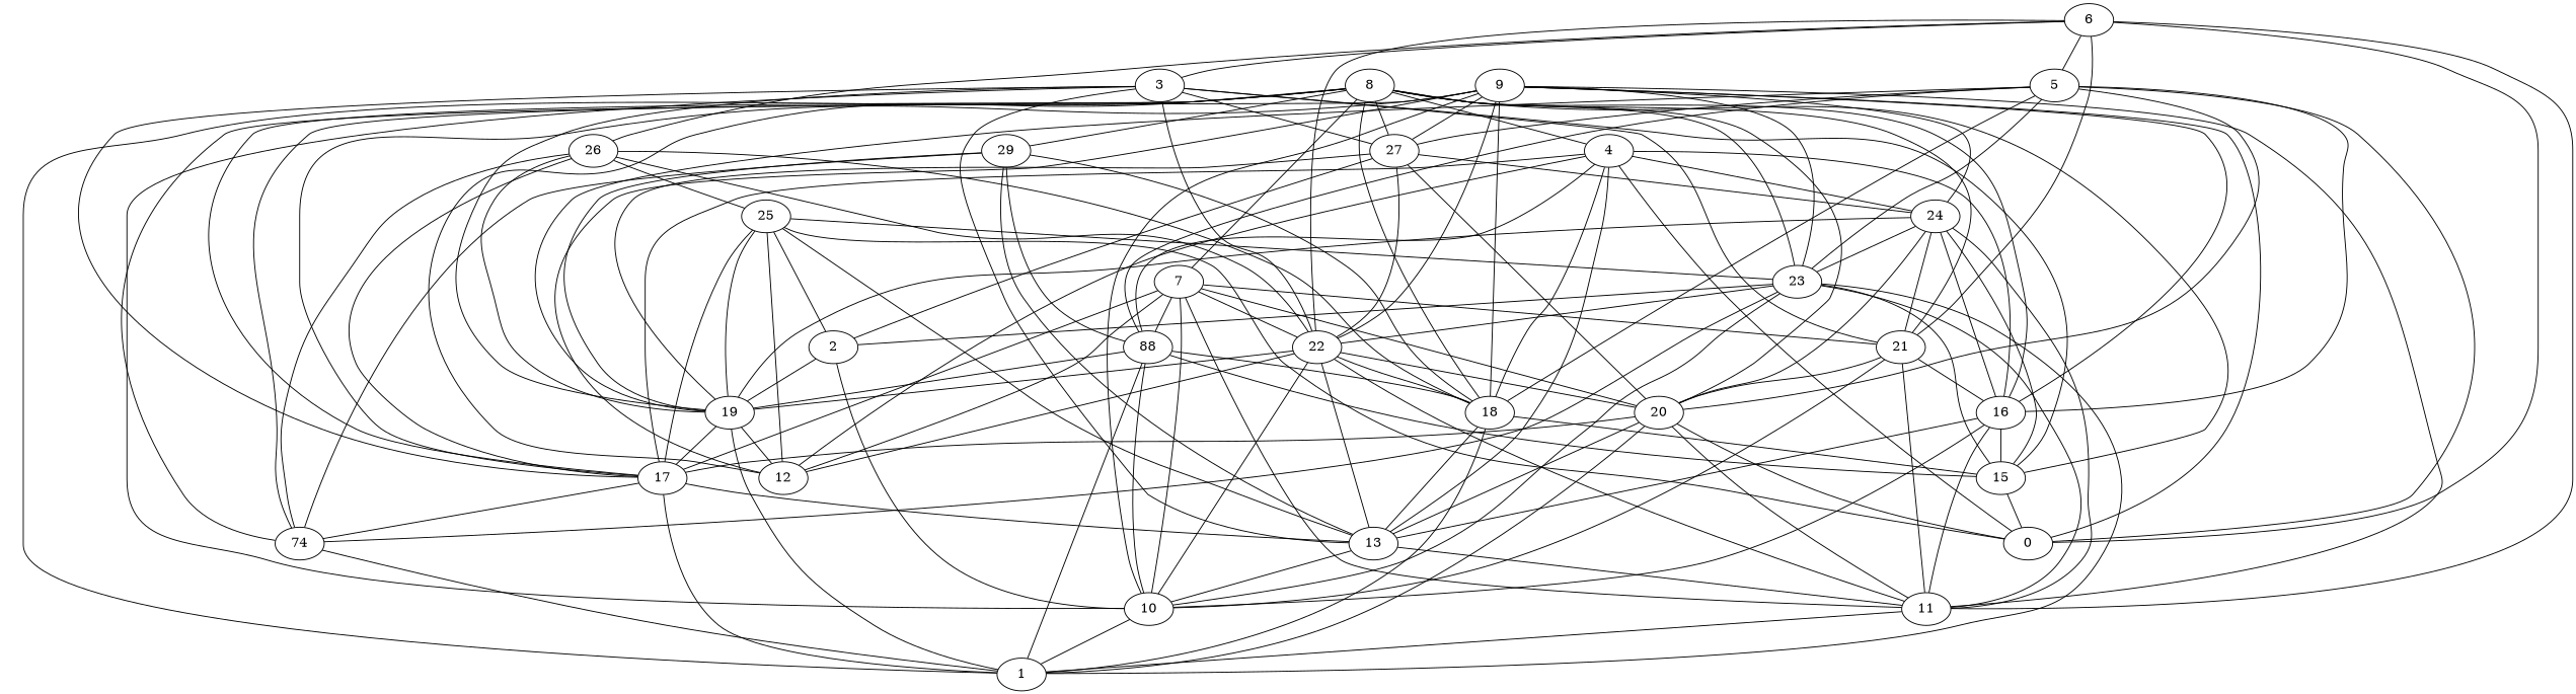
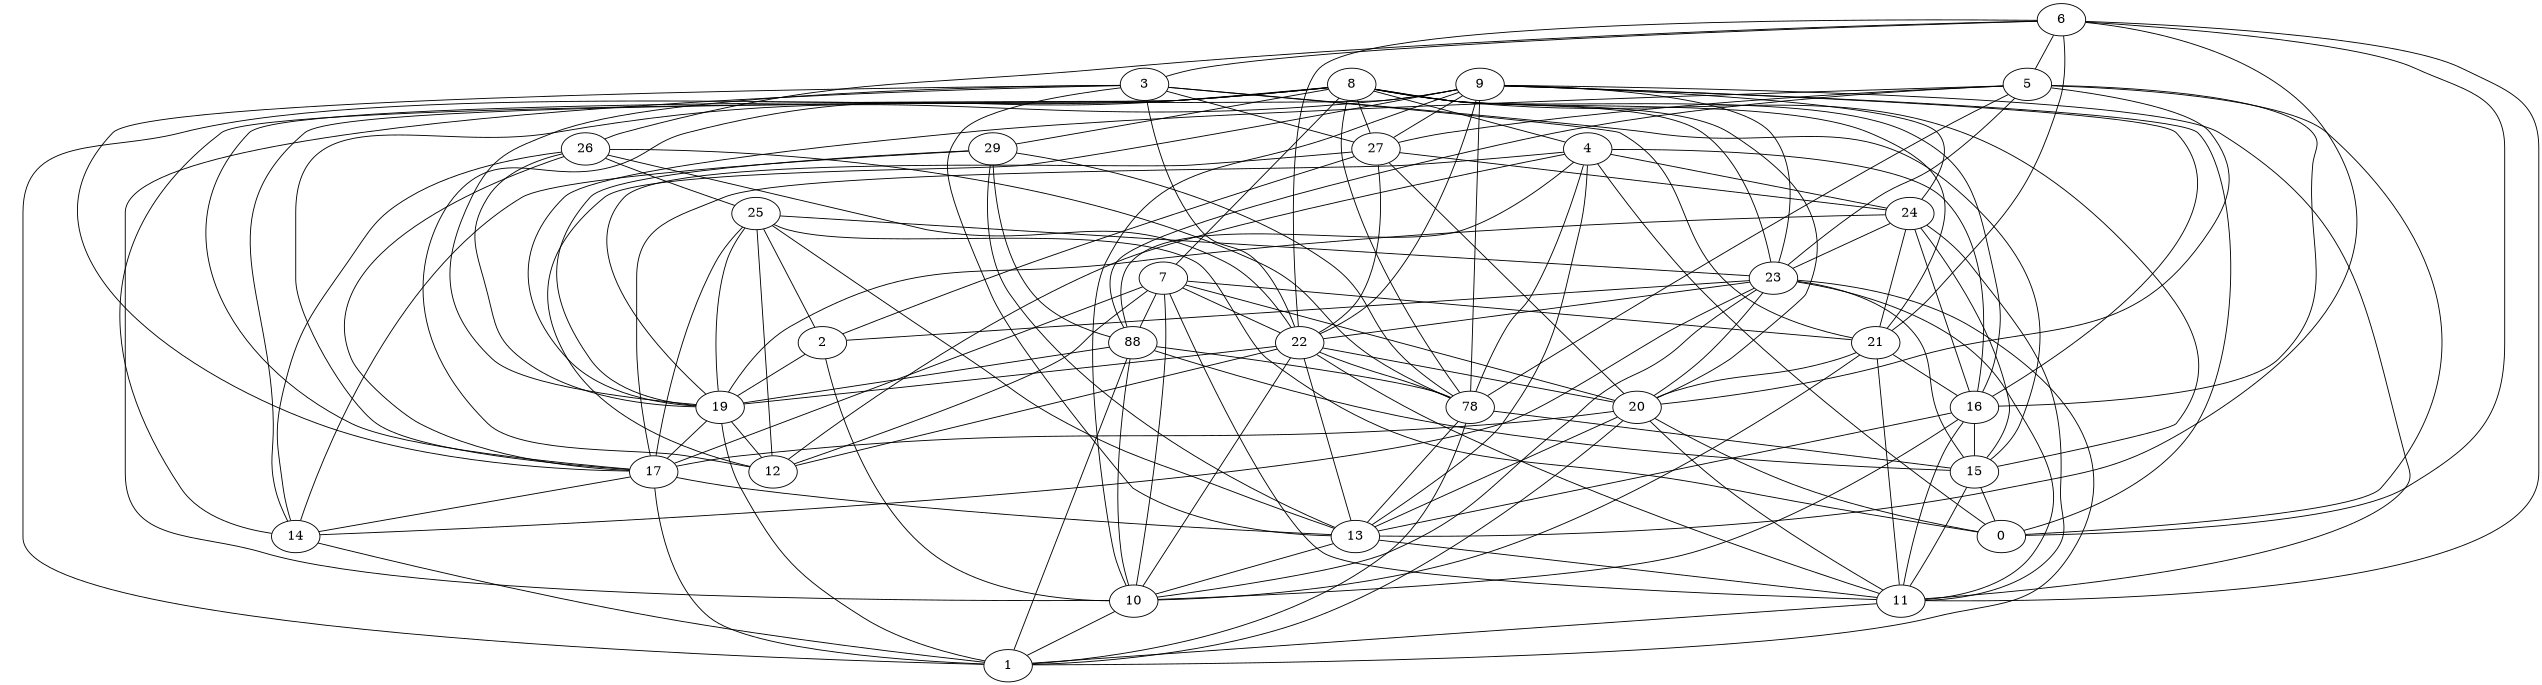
  digraph {
    edge [color=black dir=none]
    29
    19
-   14 [label=74]
-   18
+   14
+   18 [label=78]
    13
    n6 [label=88]
    17
    1
    12
    15
    11
    10
    0
    4
    24
    2
    16
    20
    23
    21
    5
    27
    22
    9
    26
    25
    6
    3
    7
    8
    subgraph sub_1 {
      29
      19
      14
      18
      13
      n6
      17
      1
      12
      15
      11
      10
      0
      4
      24
      2
      16
      20
      23
      21
      5
      27
      22
      9
      26
      25
      6
      3
      7
      8
    }
    29 -> 19
    29 -> 14
    29 -> 18
    29 -> 13
    29 -> n6
    19 -> 17
    19 -> 1
    19 -> 12
    14 -> 1
    18 -> 13
    18 -> 1
    18 -> 15
    13 -> 11
    13 -> 10
    n6 -> 19
    n6 -> 18
    n6 -> 1
    n6 -> 15
    n6 -> 10
    17 -> 14
    17 -> 13
    17 -> 1
+   15 -> 11
    15 -> 0
    11 -> 1
    10 -> 1
    4 -> 18
    4 -> 13
    4 -> n6
    4 -> 17
    4 -> 12
    4 -> 0
    4 -> 24
    4 -> 16
    24 -> 19
    24 -> 15
    24 -> 11
    24 -> 16
-   24 -> 20
+   23 -> 20
    24 -> 23
    24 -> 21
    2 -> 19
    2 -> 10
    16 -> 13
    16 -> 15
    16 -> 11
    16 -> 10
    20 -> 13
    20 -> 17
    20 -> 1
    20 -> 11
    20 -> 0
    23 -> 14
    23 -> 1
    23 -> 15
    23 -> 11
    23 -> 10
    23 -> 2
    23 -> 22
    21 -> 11
    21 -> 10
    21 -> 16
    21 -> 20
    5 -> 19
    5 -> 18
    5 -> n6
    5 -> 0
    5 -> 16
    5 -> 20
    5 -> 23
    5 -> 27
    27 -> 19
    27 -> 24
    27 -> 2
    27 -> 20
    27 -> 22
    22 -> 19
    22 -> 18
    22 -> 13
    22 -> 12
    22 -> 11
    22 -> 10
    22 -> 20
    9 -> 14
    9 -> 18
    9 -> 17
    9 -> 12
    9 -> 11
    9 -> 10
    9 -> 0
    9 -> 24
    9 -> 16
    9 -> 23
    9 -> 27
    9 -> 22
    26 -> 19
    26 -> 14
    26 -> 18
    26 -> 17
    26 -> 22
    26 -> 25
    25 -> 19
    25 -> 13
    25 -> 17
    25 -> 12
    25 -> 0
    25 -> 2
    25 -> 23
+   6 -> 13
    6 -> 11
    6 -> 0
    6 -> 21
    6 -> 5
    6 -> 22
    6 -> 26
    6 -> 3
    3 -> 19
    3 -> 13
    3 -> 17
    3 -> 15
    3 -> 10
    3 -> 21
    3 -> 27
    3 -> 22
    7 -> n6
    7 -> 17
    7 -> 12
    7 -> 11
    7 -> 10
    7 -> 20
    7 -> 21
    7 -> 22
    8 -> 29
    8 -> 14
    8 -> 18
    8 -> 17
    8 -> 1
    8 -> 12
    8 -> 15
    8 -> 4
    8 -> 16
    8 -> 20
    8 -> 23
    8 -> 21
    8 -> 27
    8 -> 7
  }
